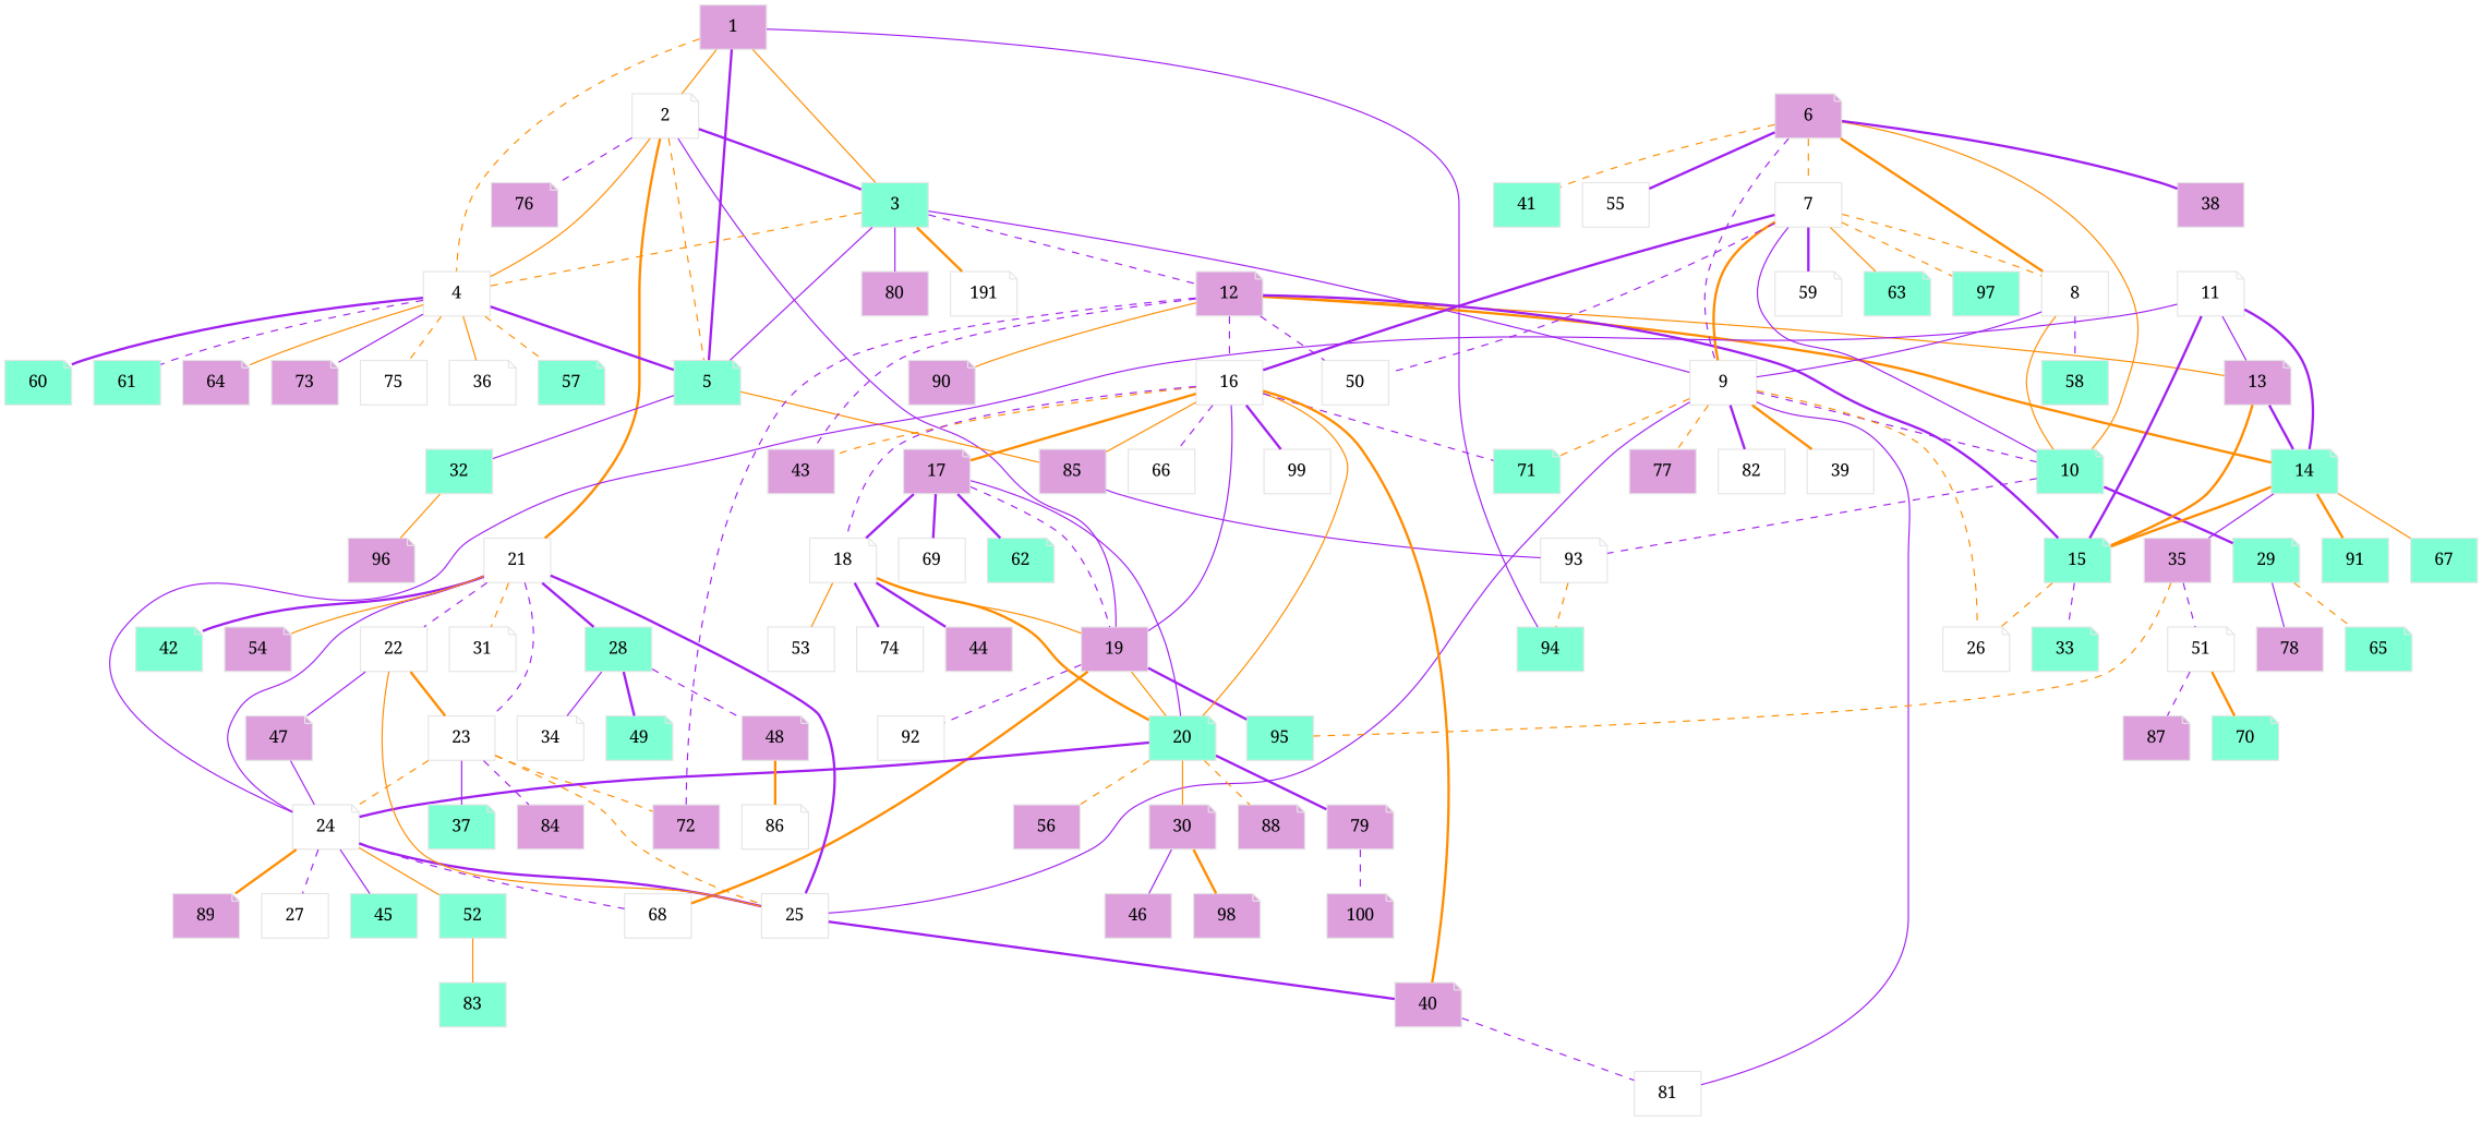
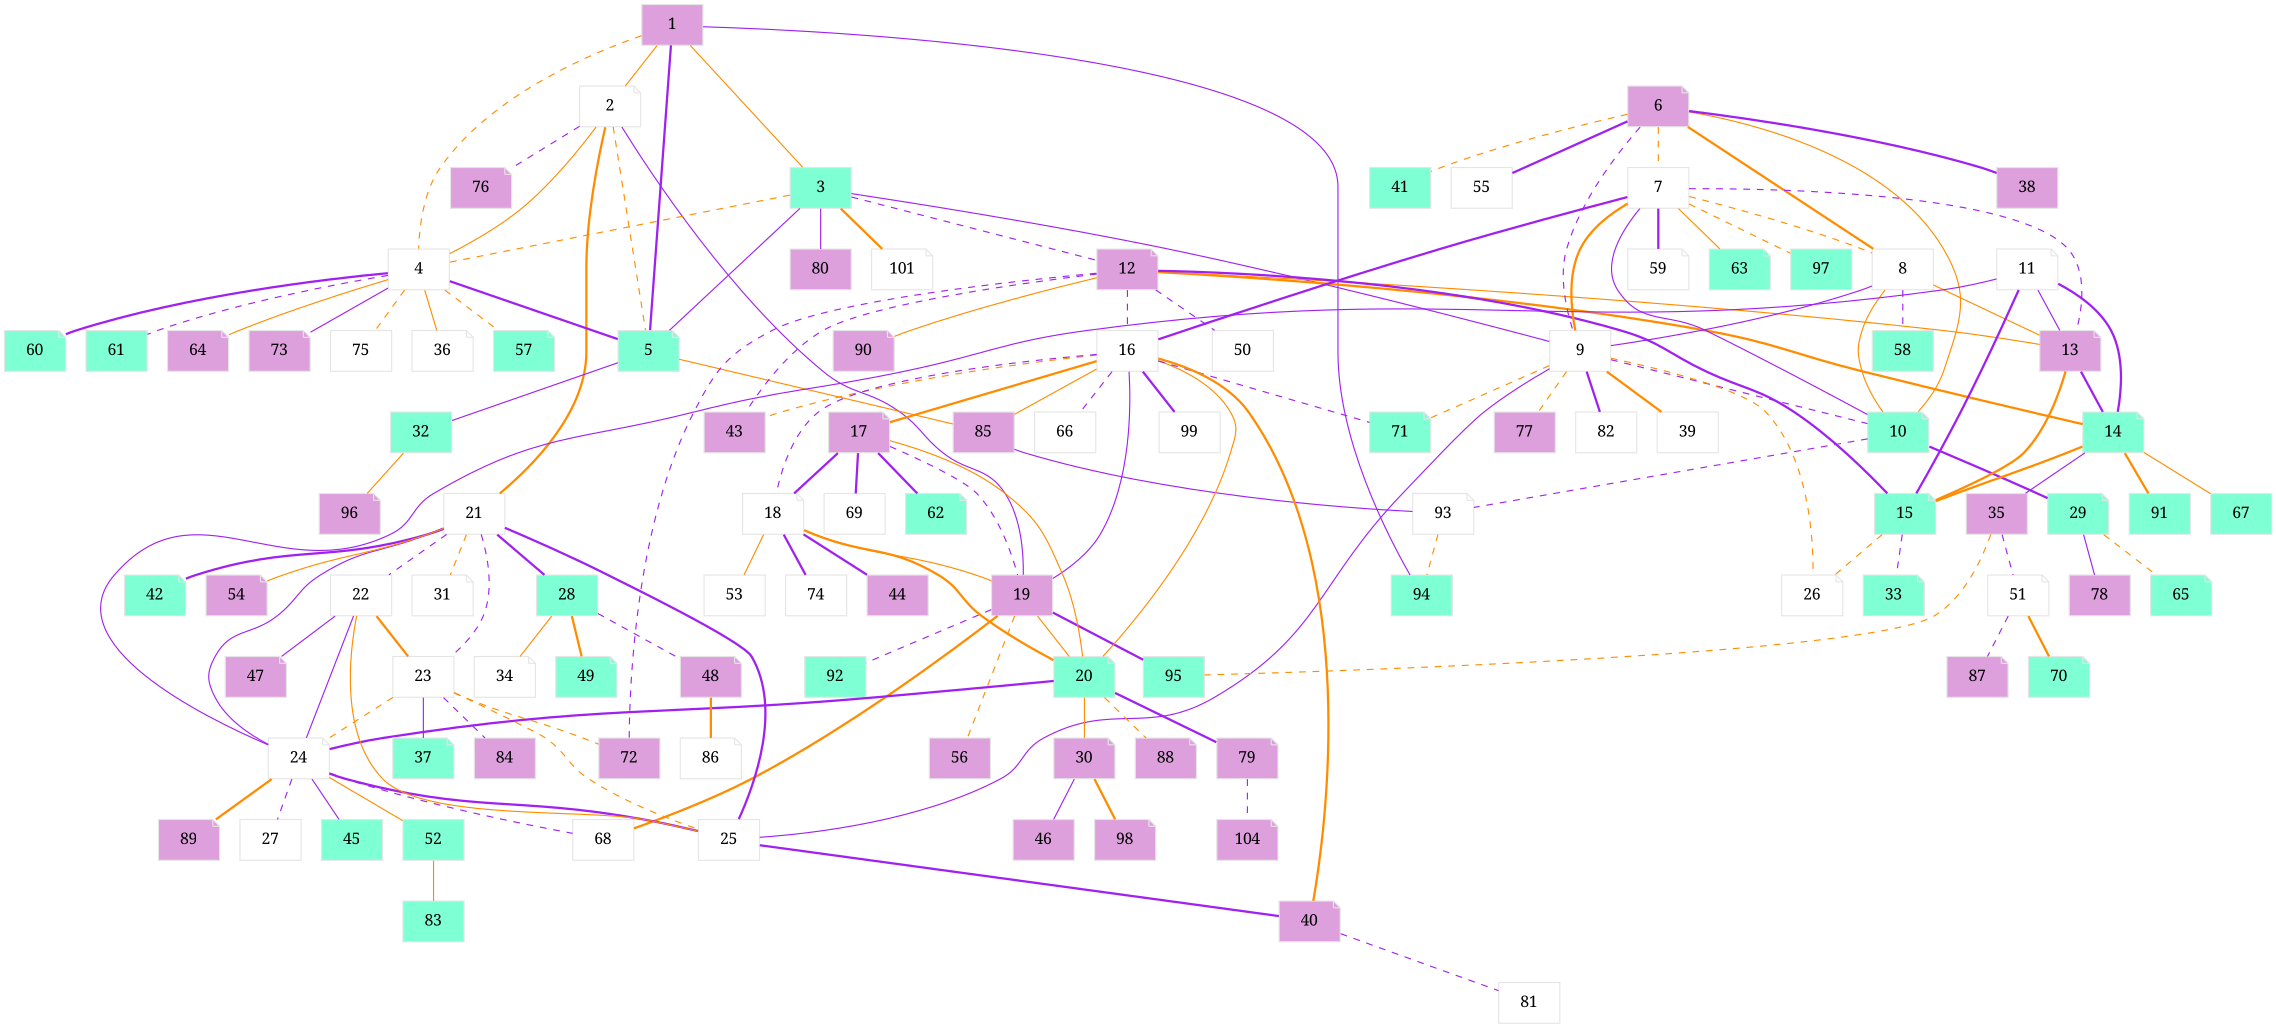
  graph {
    fontname="Noto Serif"
    node [color=gray90 fillcolor=white fontname="Noto Serif" shape=box style=filled]
    edge [color=purple fontname="Noto Serif" style=dashed]
    1 [fillcolor=plum]
    2 [shape=note]
    3 [fillcolor=aquamarine]
    4
    5 [fillcolor=aquamarine shape=note]
    94 [fillcolor=aquamarine]
    19 [fillcolor=plum]
    21
    76 [fillcolor=plum shape=note]
    9
    12 [fillcolor=plum shape=note]
    80 [fillcolor=plum]
-   101 [shape=note label=191]
+   101 [shape=note]
    36 [shape=note]
    57 [fillcolor=aquamarine shape=note]
    60 [fillcolor=aquamarine shape=note]
    61 [fillcolor=aquamarine]
    64 [fillcolor=plum shape=note]
    73 [fillcolor=plum shape=note]
    75
    32 [fillcolor=aquamarine]
    85 [fillcolor=plum]
    20 [fillcolor=aquamarine shape=note]
    56 [fillcolor=plum]
    68
-   92
+   92 [fillcolor=aquamarine]
    95 [fillcolor=aquamarine]
    25
    24 [shape=note]
    22
    23
    28 [fillcolor=aquamarine]
    31 [shape=note]
    42 [fillcolor=aquamarine shape=note]
    54 [fillcolor=plum shape=note]
    10 [fillcolor=aquamarine shape=note]
    26 [shape=note]
    39
    71 [fillcolor=aquamarine shape=note]
    77 [fillcolor=plum]
    81
    82
    16
    50
    13 [fillcolor=plum shape=note]
    14 [fillcolor=aquamarine shape=note]
    15 [fillcolor=aquamarine shape=note]
    43 [fillcolor=plum]
    72 [fillcolor=plum]
    90 [fillcolor=plum shape=note]
    96 [fillcolor=plum shape=note]
    93 [shape=note]
    6 [fillcolor=plum shape=note]
    7
    8
    38 [fillcolor=plum]
    41 [fillcolor=aquamarine]
    55
    59 [shape=note]
    63 [fillcolor=aquamarine shape=note]
    97 [fillcolor=aquamarine]
    58 [fillcolor=aquamarine]
    29 [fillcolor=aquamarine shape=note]
    17 [fillcolor=plum shape=note]
    18 [shape=note]
    40 [fillcolor=plum shape=note]
    66
    99
    65 [fillcolor=aquamarine shape=note]
    78 [fillcolor=plum]
    11 [shape=note]
    35 [fillcolor=plum]
    67 [fillcolor=aquamarine]
    91 [fillcolor=aquamarine]
    33 [fillcolor=aquamarine shape=note]
    27
    45 [fillcolor=aquamarine]
    52 [fillcolor=aquamarine]
    89 [fillcolor=plum shape=note]
    51 [shape=note]
    62 [fillcolor=aquamarine shape=note]
    69
    44 [fillcolor=plum]
    53
    74
    30 [fillcolor=plum shape=note]
    79 [fillcolor=plum shape=note]
    88 [fillcolor=plum shape=note]
    46 [fillcolor=plum]
    98 [fillcolor=plum shape=note]
-   100 [fillcolor=plum shape=note]
+   100 [fillcolor=plum shape=note label=104]
    47 [fillcolor=plum shape=note]
    37 [fillcolor=aquamarine shape=note]
    84 [fillcolor=plum]
    34 [shape=note]
    48 [fillcolor=plum shape=note]
    49 [fillcolor=aquamarine shape=note]
    83 [fillcolor=aquamarine]
    86 [shape=note]
    70 [fillcolor=aquamarine shape=note]
    87 [fillcolor=plum shape=note]
    1 -- 2 [color=darkorange style=solid]
    1 -- 3 [color=darkorange style=solid]
    1 -- 4 [color=darkorange]
    1 -- 5 [style=bold]
    1 -- 94 [style=solid]
-   2 -- 3 [style=bold]
    2 -- 4 [color=darkorange style=solid]
    2 -- 5 [color=darkorange]
    2 -- 19 [style=solid]
    2 -- 21 [color=darkorange style=bold]
    2 -- 76
    3 -- 4 [color=darkorange]
    3 -- 5 [style=solid]
    3 -- 9 [style=solid]
    3 -- 12
    3 -- 80 [style=solid]
    3 -- 101 [color=darkorange style=bold]
    4 -- 5 [style=bold]
    4 -- 36 [color=darkorange style=solid]
    4 -- 57 [color=darkorange]
    4 -- 60 [style=bold]
    4 -- 61
    4 -- 64 [color=darkorange style=solid]
    4 -- 73 [style=solid]
    4 -- 75 [color=darkorange]
    5 -- 32 [style=solid]
    5 -- 85 [color=darkorange style=solid]
    19 -- 20 [color=darkorange style=solid]
-   20 -- 56 [color=darkorange]
+   19 -- 56 [color=darkorange]
    19 -- 68 [color=darkorange style=bold]
    19 -- 92
    19 -- 95 [style=bold]
    21 -- 25 [style=bold]
    21 -- 24 [style=solid]
    21 -- 22
    21 -- 23
    21 -- 28 [style=bold]
    21 -- 31 [color=darkorange]
    21 -- 42 [style=bold]
    21 -- 54 [color=darkorange style=solid]
    9 -- 25 [style=solid]
    9 -- 10
    9 -- 26 [color=darkorange]
    9 -- 39 [color=darkorange style=bold]
    9 -- 71 [color=darkorange]
    9 -- 77 [color=darkorange]
-   9 -- 81 [style=solid]
    9 -- 82 [style=bold]
    12 -- 16
    12 -- 50
    12 -- 13 [color=darkorange style=solid]
    12 -- 14 [color=darkorange style=bold]
    12 -- 15 [style=bold]
    12 -- 43
    12 -- 72
    12 -- 90 [color=darkorange style=solid]
    32 -- 96 [color=darkorange style=solid]
    85 -- 93 [style=solid]
    20 -- 24 [style=bold]
    20 -- 30 [color=darkorange style=solid]
    20 -- 79 [style=bold]
    20 -- 88 [color=darkorange]
    25 -- 40 [style=bold]
    24 -- 68
    24 -- 25 [style=bold]
    24 -- 27
    24 -- 45 [style=solid]
    24 -- 52 [color=darkorange style=solid]
    24 -- 89 [color=darkorange style=bold]
    22 -- 25 [color=darkorange style=solid]
-   47 -- 24 [style=solid]
+   22 -- 24 [style=solid]
    22 -- 23 [color=darkorange style=bold]
    22 -- 47 [style=solid]
    23 -- 25 [color=darkorange]
    23 -- 24 [color=darkorange]
    23 -- 72 [color=darkorange]
    23 -- 37 [style=solid]
    23 -- 84
-   28 -- 34 [style=solid]
+   28 -- 34 [color=darkorange style=solid]
    28 -- 48
-   28 -- 49 [style=bold]
+   28 -- 49 [color=darkorange style=bold]
    10 -- 93
    10 -- 29 [style=bold]
    16 -- 19 [style=solid]
    16 -- 85 [color=darkorange style=solid]
    16 -- 20 [color=darkorange style=solid]
    16 -- 71
    16 -- 43 [color=darkorange]
    16 -- 17 [color=darkorange style=bold]
    16 -- 18
    16 -- 40 [color=darkorange style=bold]
    16 -- 66
    16 -- 99 [style=bold]
    13 -- 14 [style=bold]
    13 -- 15 [color=darkorange style=bold]
    14 -- 15 [color=darkorange style=bold]
    14 -- 35 [style=solid]
    14 -- 67 [color=darkorange style=solid]
    14 -- 91 [color=darkorange style=bold]
    15 -- 26 [color=darkorange]
    15 -- 33
    93 -- 94 [color=darkorange]
    6 -- 9
    6 -- 10 [color=darkorange style=solid]
    6 -- 7 [color=darkorange]
    6 -- 8 [color=darkorange style=bold]
    6 -- 38 [style=bold]
    6 -- 41 [color=darkorange]
    6 -- 55 [style=bold]
    7 -- 9 [color=darkorange style=bold]
    7 -- 10 [style=solid]
    7 -- 16 [style=bold]
-   7 -- 50
+   7 -- 13
    7 -- 8 [color=darkorange]
    7 -- 59 [style=bold]
    7 -- 63 [color=darkorange style=solid]
    7 -- 97 [color=darkorange]
    8 -- 9 [style=solid]
    8 -- 10 [color=darkorange style=solid]
+   8 -- 13 [color=darkorange style=solid]
    8 -- 58
    29 -- 65 [color=darkorange]
    29 -- 78 [style=solid]
    17 -- 19
-   17 -- 20 [style=solid]
+   17 -- 20 [color=darkorange style=solid]
    17 -- 18 [style=bold]
    17 -- 62 [style=bold]
    17 -- 69 [style=bold]
    18 -- 19 [color=darkorange style=solid]
    18 -- 20 [color=darkorange style=bold]
    18 -- 44 [style=bold]
    18 -- 53 [color=darkorange style=solid]
    18 -- 74 [style=bold]
    40 -- 81
    11 -- 24 [style=solid]
    11 -- 13 [style=solid]
    11 -- 14 [style=bold]
    11 -- 15 [style=bold]
    35 -- 95 [color=darkorange]
    35 -- 51
    52 -- 83 [color=darkorange style=solid]
    51 -- 70 [color=darkorange style=bold]
    51 -- 87
    30 -- 46 [style=solid]
    30 -- 98 [color=darkorange style=bold]
    79 -- 100
    48 -- 86 [color=darkorange style=bold]
  }
